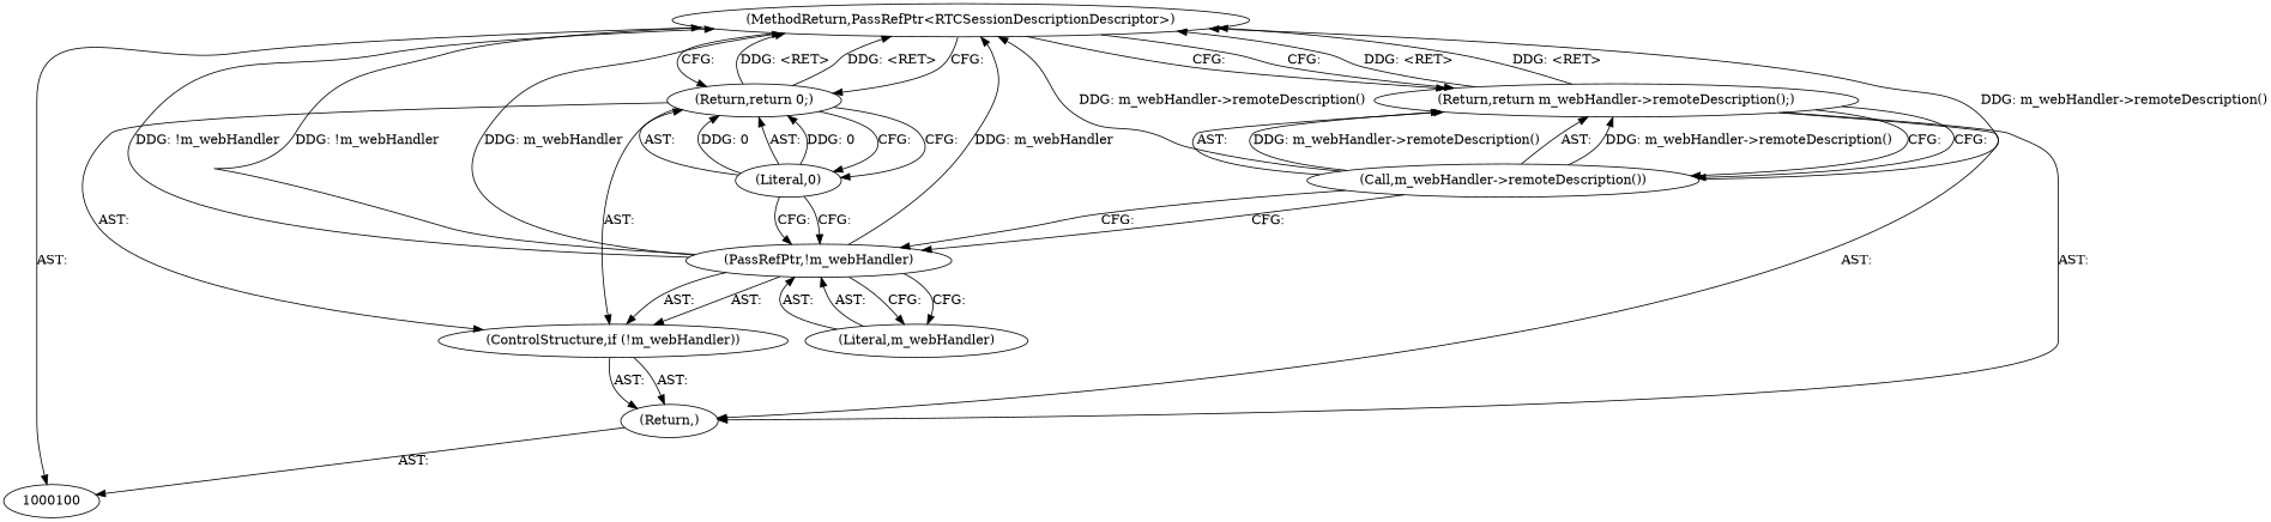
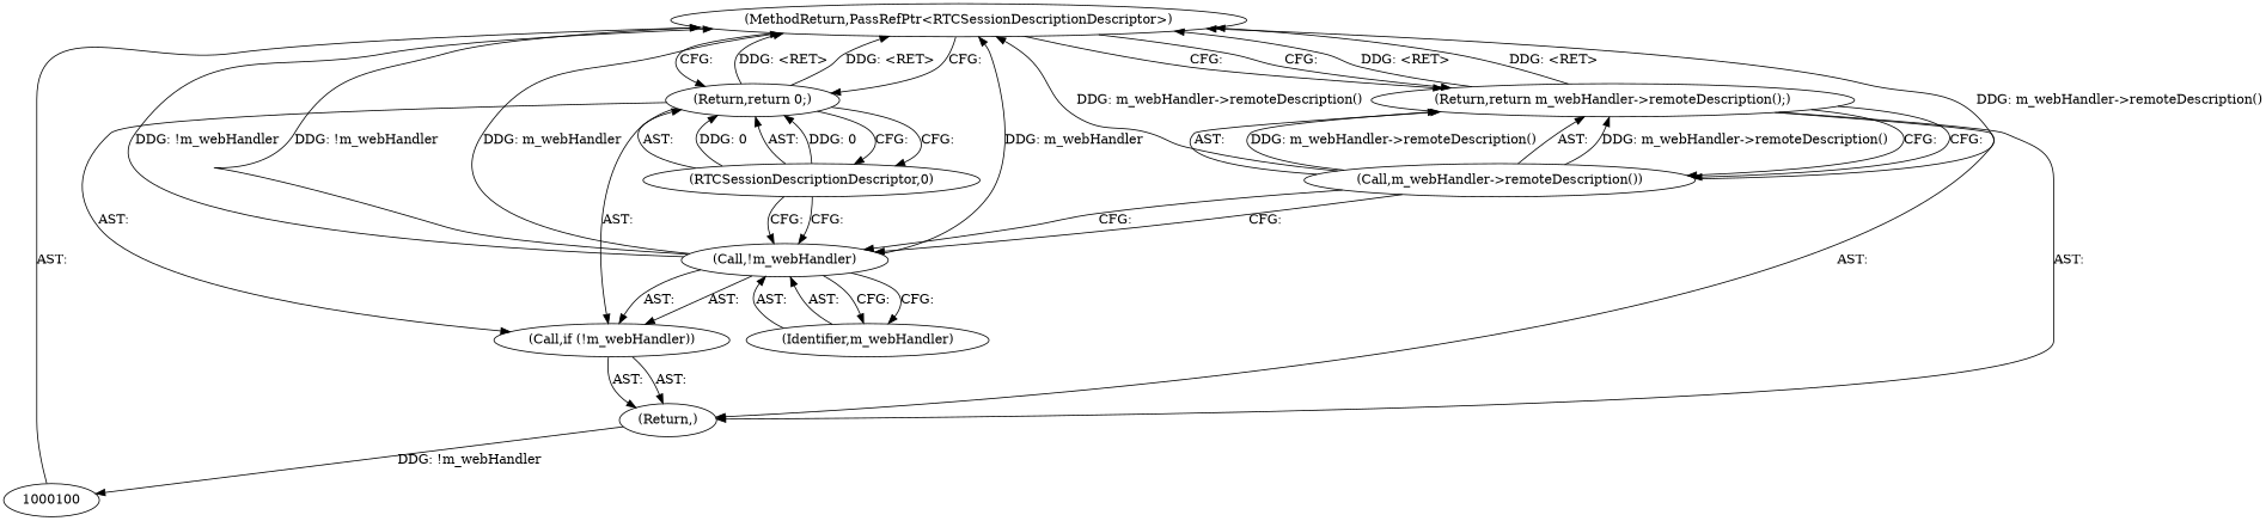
  digraph {
    n1 [label="(MethodReturn,PassRefPtr<RTCSessionDescriptionDescriptor>)"]
    n2 [label="(Return,return 0;)"]
    n3 [label="(Return,return m_webHandler->remoteDescription();)"]
    1000100
-   n5 [label="(ControlStructure,if (!m_webHandler))"]
-   n6 [label="(Literal,0)"]
+   n5 [label="(Call,if (!m_webHandler))"]
+   n6 [label="(RTCSessionDescriptionDescriptor,0)"]
    n7 [label="(Return,)"]
    n8 [label="(Call,m_webHandler->remoteDescription())"]
-   n9 [label="(PassRefPtr,!m_webHandler)"]
-   n10 [label="(Literal,m_webHandler)"]
+   n9 [label="(Call,!m_webHandler)"]
+   n10 [label="(Identifier,m_webHandler)"]
    n1 -> n2 [label="CFG: "]
    n1 -> n2 [label="CFG: "]
    n1 -> n3 [label="CFG: "]
    n1 -> n3 [label="CFG: "]
-   n1 -> 1000100 [label="AST: "]
+   1000100 -> n1 [label="AST: "]
    n2 -> n1 [label="DDG: <RET>"]
    n2 -> n1 [label="DDG: <RET>"]
    n2 -> n5 [label="AST: "]
    n2 -> n5 [label="AST: "]
    n2 -> n6 [label="CFG: "]
    n2 -> n6 [label="CFG: "]
    n3 -> n1 [label="DDG: <RET>"]
    n3 -> n1 [label="DDG: <RET>"]
    n3 -> n7 [label="AST: "]
    n3 -> n7 [label="AST: "]
    n3 -> n8 [label="CFG: "]
    n3 -> n8 [label="CFG: "]
    n5 -> n7 [label="AST: "]
    n5 -> n7 [label="AST: "]
    n6 -> n2 [label="AST: "]
    n6 -> n2 [label="DDG: 0"]
    n6 -> n2 [label="AST: "]
    n6 -> n2 [label="DDG: 0"]
    n6 -> n9 [label="CFG: "]
    n6 -> n9 [label="CFG: "]
-   n7 -> 1000100 [label="AST: "]
+   n7 -> 1000100 [label="DDG: !m_webHandler"]
    n8 -> n1 [label="DDG: m_webHandler->remoteDescription()"]
    n8 -> n1 [label="DDG: m_webHandler->remoteDescription()"]
    n8 -> n3 [label="AST: "]
    n8 -> n3 [label="DDG: m_webHandler->remoteDescription()"]
    n8 -> n3 [label="AST: "]
    n8 -> n3 [label="DDG: m_webHandler->remoteDescription()"]
    n8 -> n9 [label="CFG: "]
    n8 -> n9 [label="CFG: "]
    n9 -> n1 [label="DDG: !m_webHandler"]
    n9 -> n1 [label="DDG: m_webHandler"]
    n9 -> n1 [label="DDG: !m_webHandler"]
    n9 -> n1 [label="DDG: m_webHandler"]
    n9 -> n5 [label="AST: "]
    n9 -> n5 [label="AST: "]
    n9 -> n10 [label="CFG: "]
    n9 -> n10 [label="CFG: "]
    n10 -> n9 [label="AST: "]
    n10 -> n9 [label="AST: "]
  }
